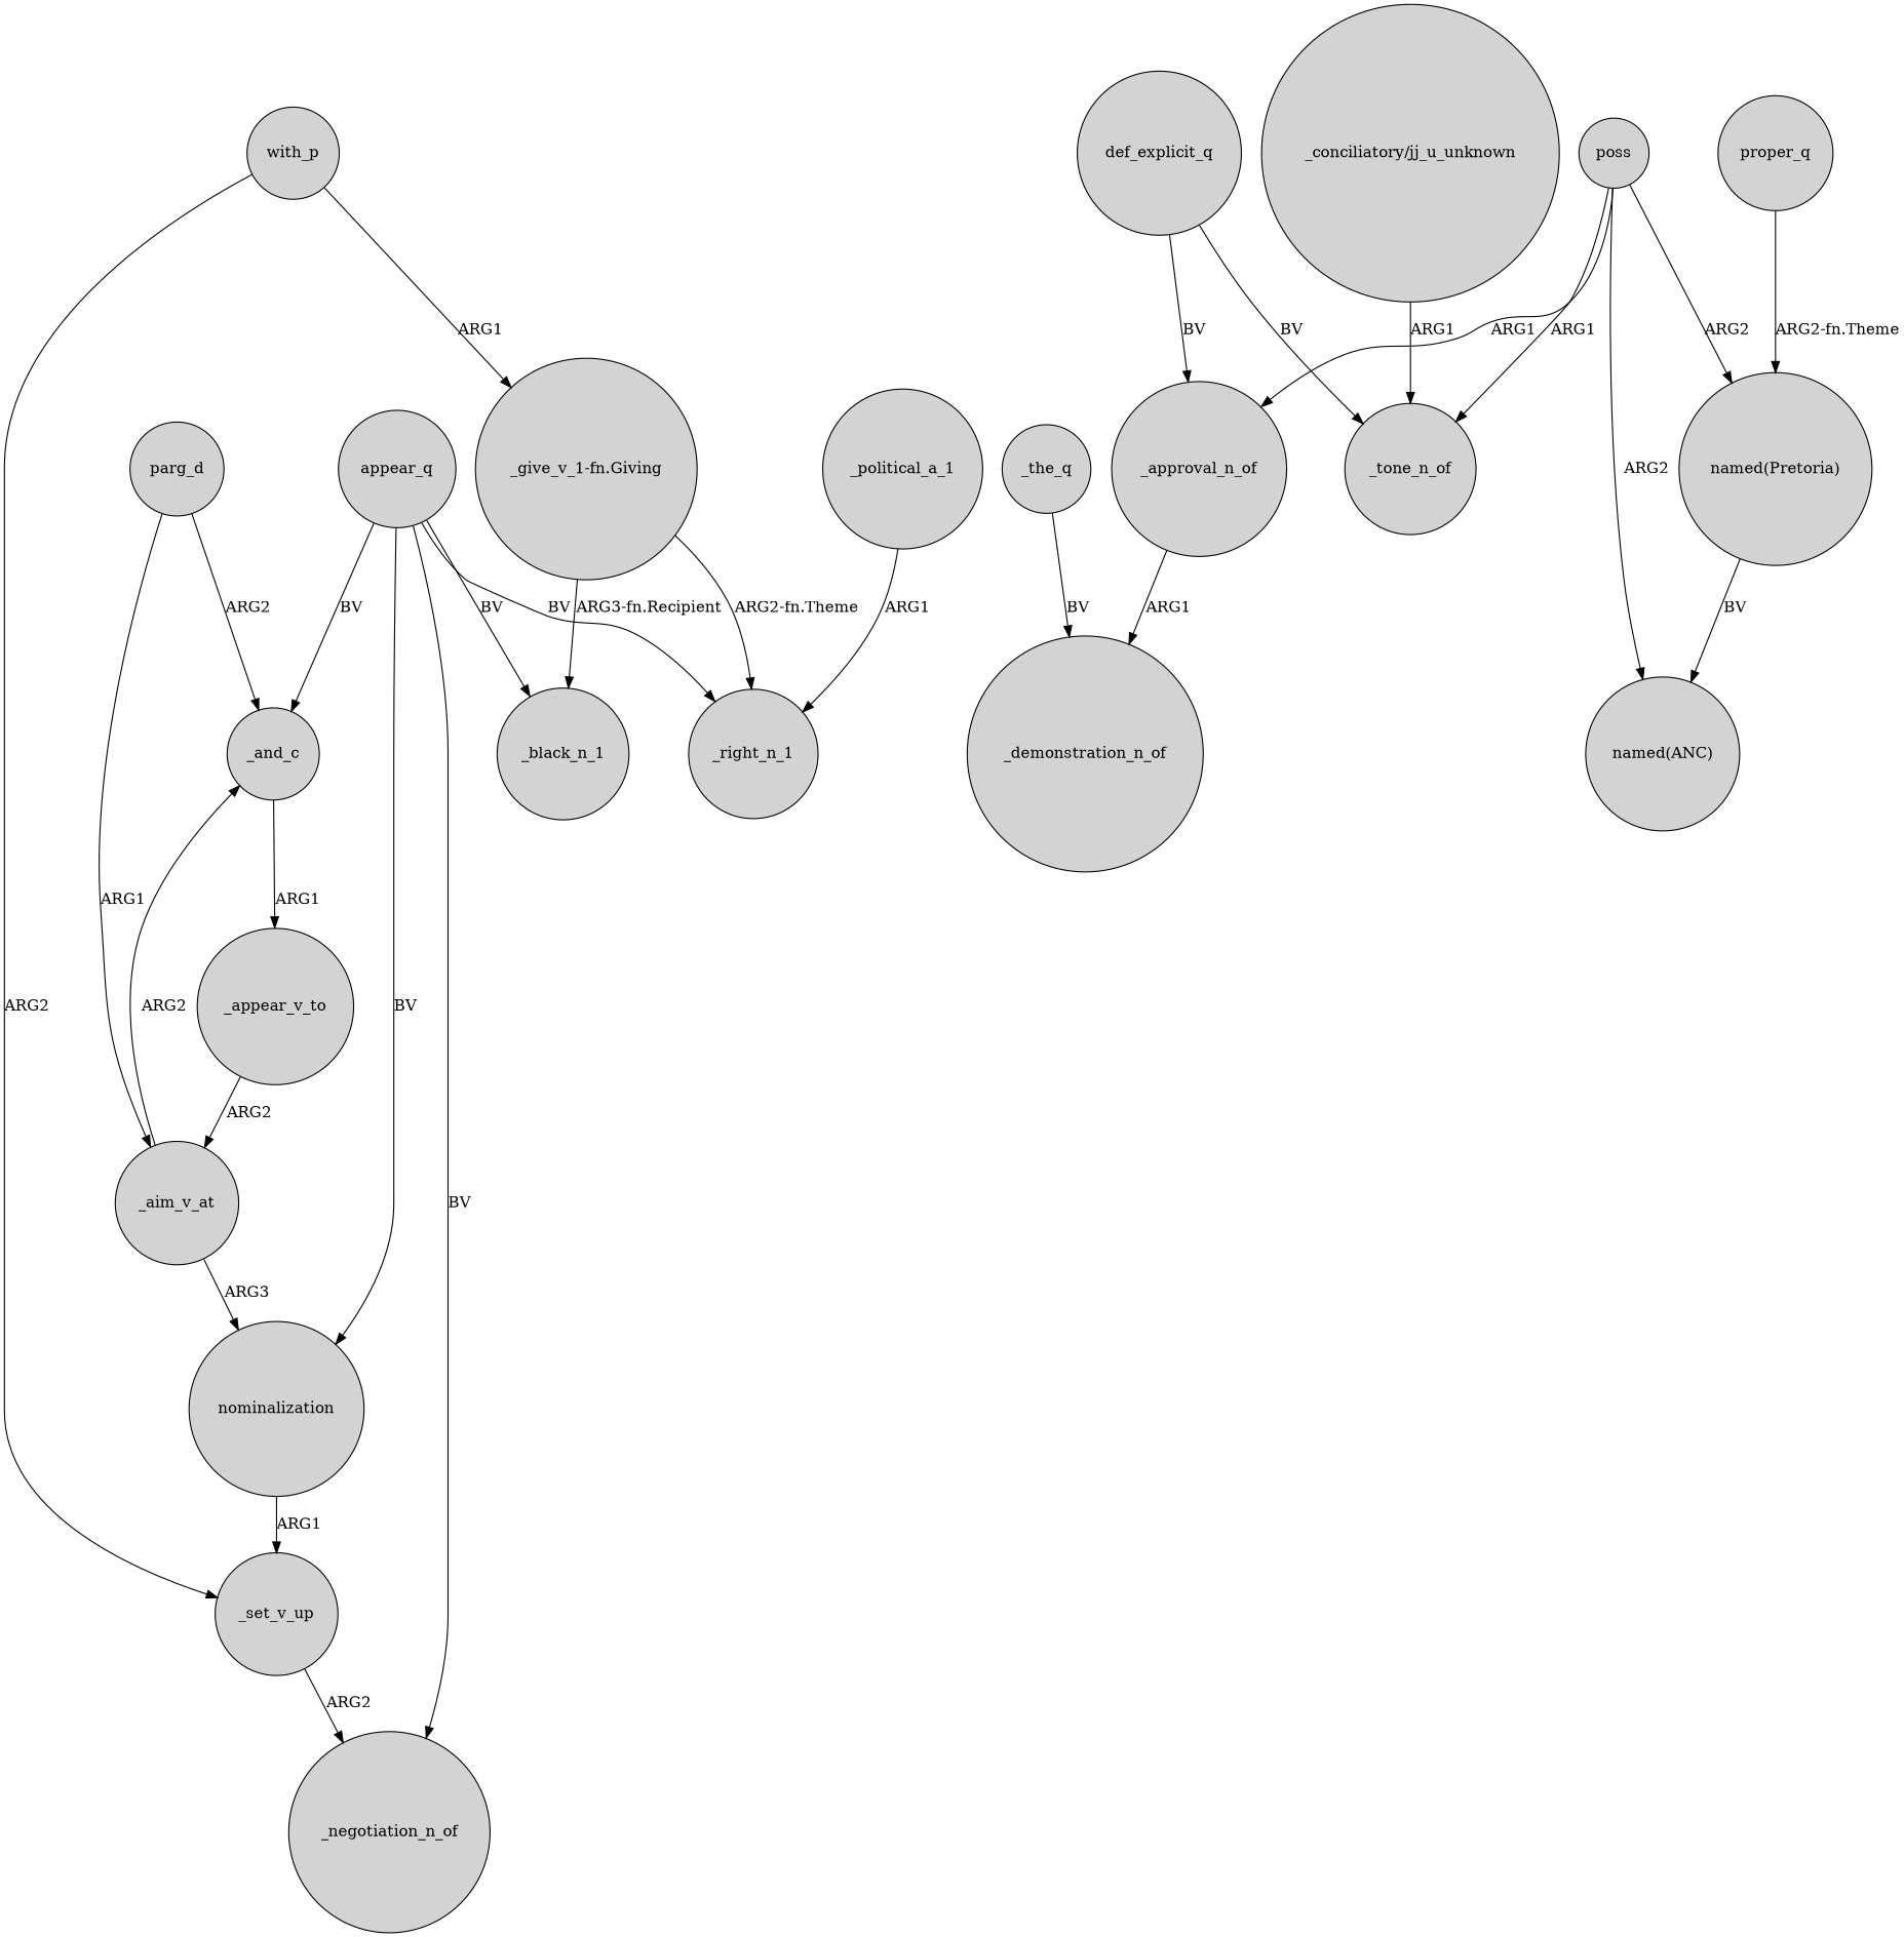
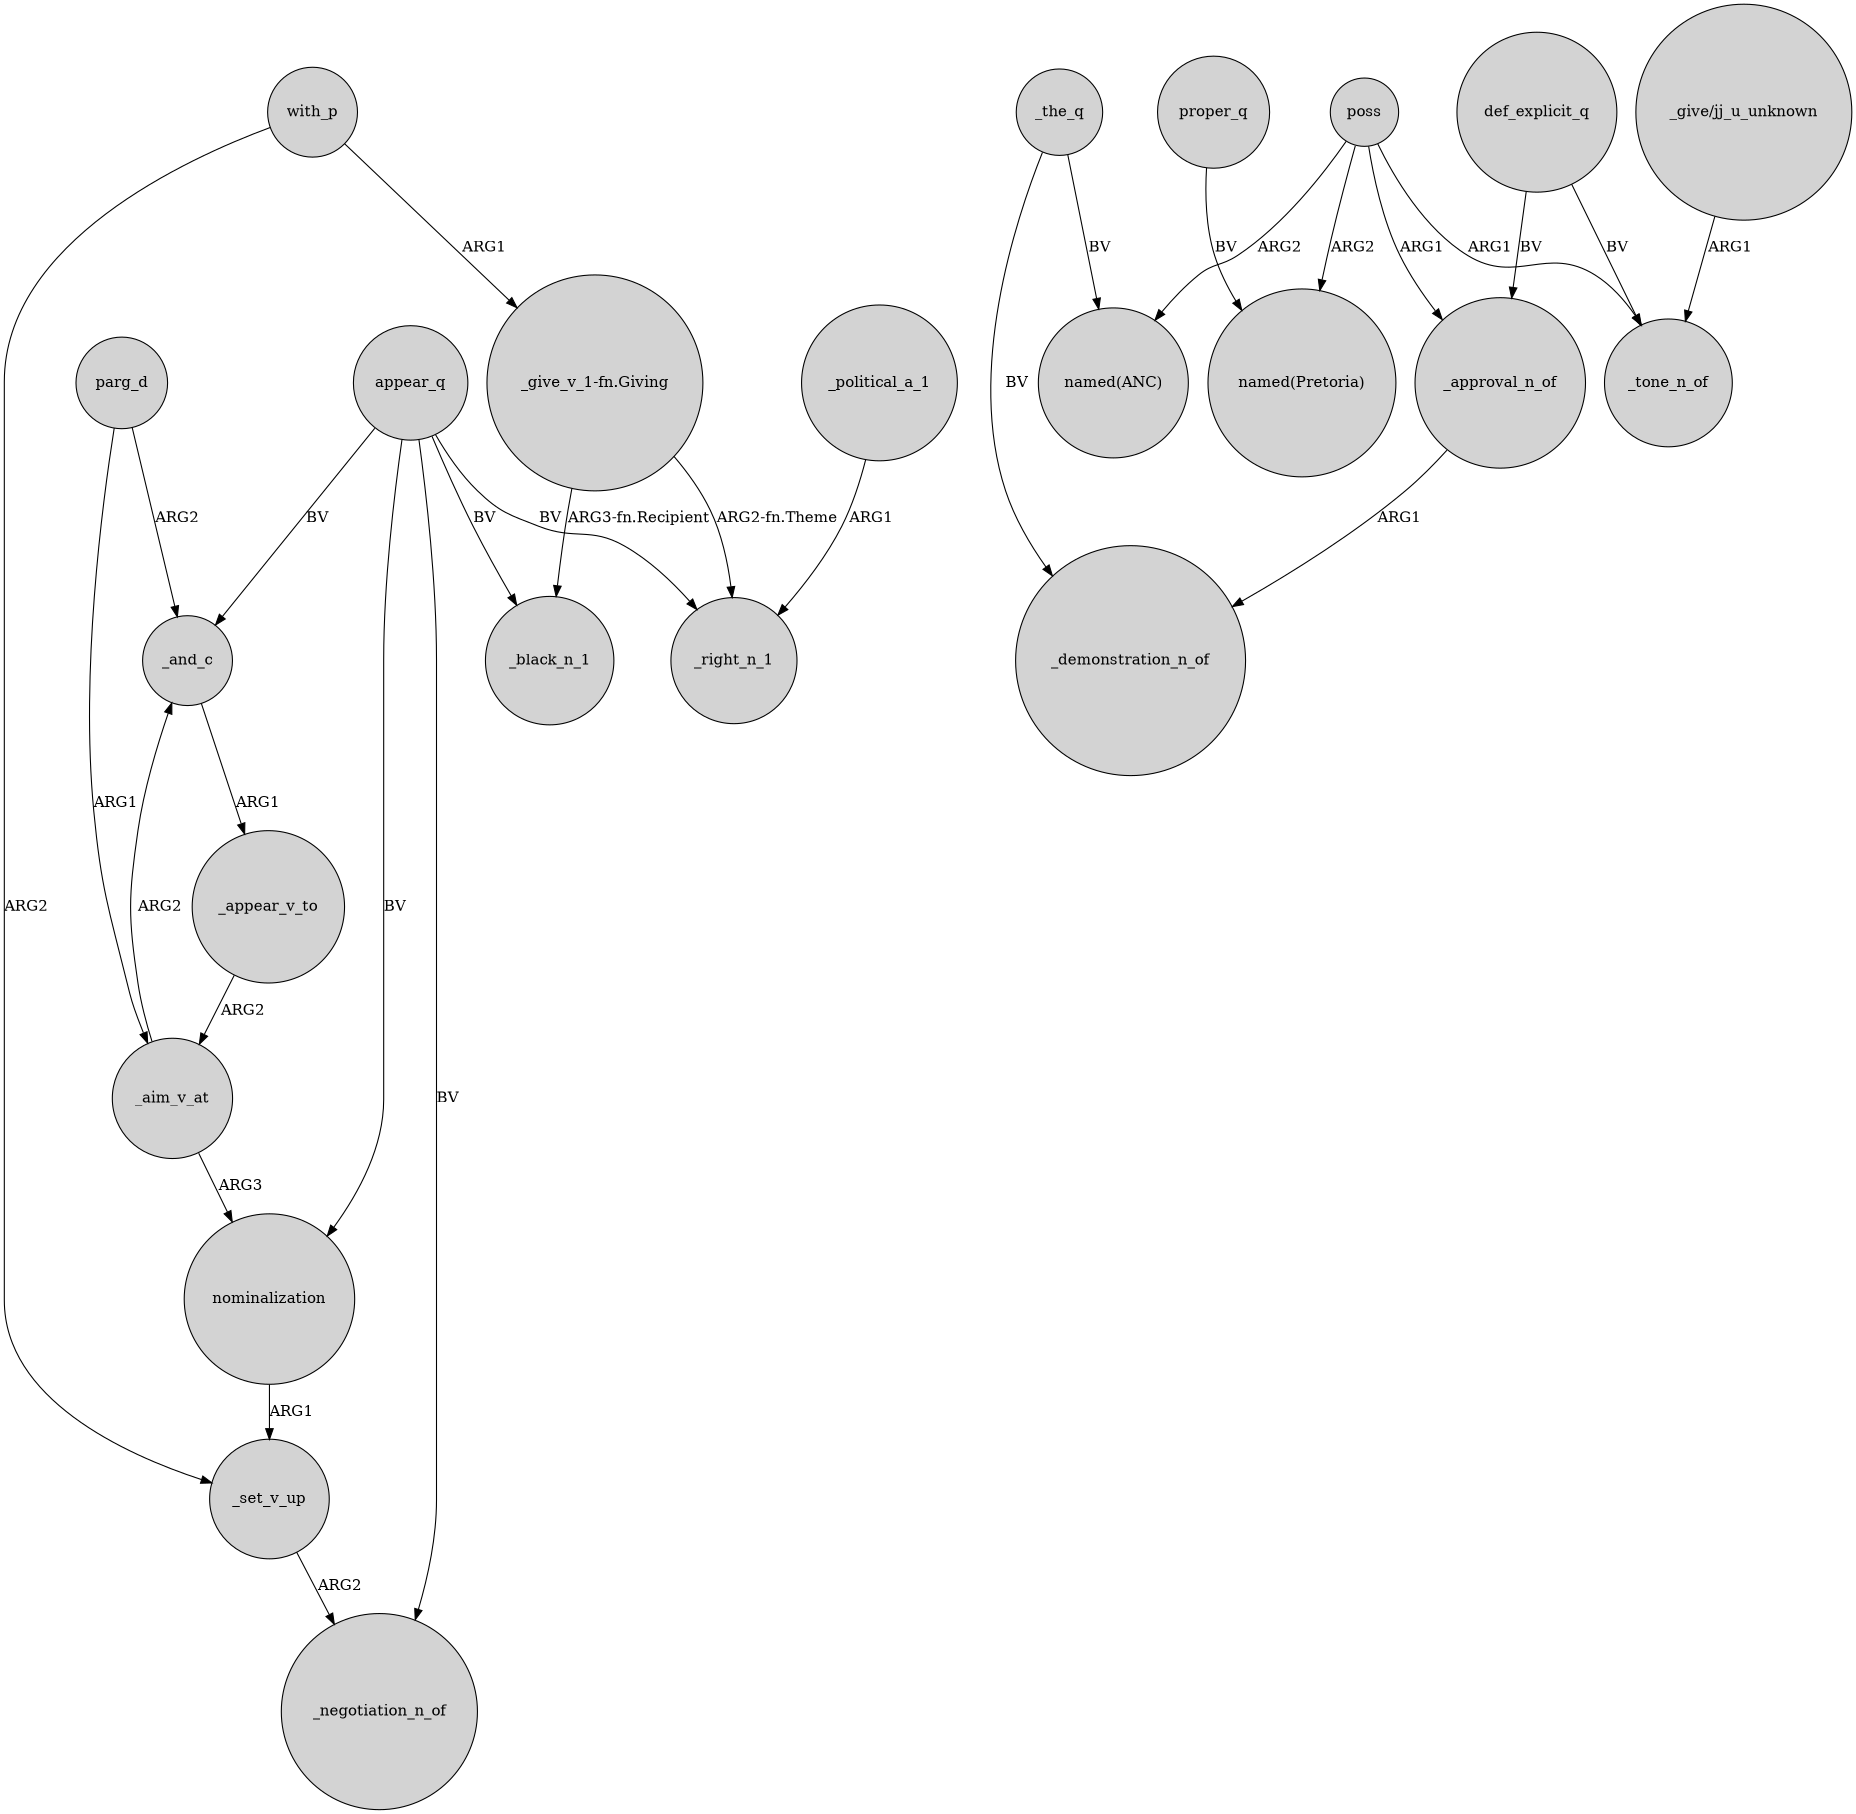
  digraph {
    node [shape=circle style=filled]
    n1 [label=appear_q]
    _negotiation_n_of
    nominalization
    _right_n_1
    _and_c
    _black_n_1
    _set_v_up
    _appear_v_to
    _approval_n_of
    _demonstration_n_of
    parg_d
    _aim_v_at
    poss
    _tone_n_of
    "named(Pretoria)"
    "named(ANC)"
    _political_a_1
-   "_conciliatory/jj_u_unknown"
+   "_conciliatory/jj_u_unknown" [label="_give/jj_u_unknown"]
    "_give_v_1-fn.Giving"
    proper_q
    with_p
    def_explicit_q
    _the_q
    n1 -> _negotiation_n_of [label=BV]
    n1 -> nominalization [label=BV]
    n1 -> _right_n_1 [label=BV]
    n1 -> _and_c [label=BV]
    n1 -> _black_n_1 [label=BV]
    nominalization -> _set_v_up [label=ARG1]
    _and_c -> _appear_v_to [label=ARG1]
    _set_v_up -> _negotiation_n_of [label=ARG2]
    _appear_v_to -> _aim_v_at [label=ARG2]
    _approval_n_of -> _demonstration_n_of [label=ARG1]
    parg_d -> _and_c [label=ARG2]
    parg_d -> _aim_v_at [label=ARG1]
    _aim_v_at -> nominalization [label=ARG3]
    _aim_v_at -> _and_c [label=ARG2]
    poss -> _approval_n_of [label=ARG1]
    poss -> _tone_n_of [label=ARG1]
    poss -> "named(Pretoria)" [label=ARG2]
    poss -> "named(ANC)" [label=ARG2]
    _political_a_1 -> _right_n_1 [label=ARG1]
    "_conciliatory/jj_u_unknown" -> _tone_n_of [label=ARG1]
    "_give_v_1-fn.Giving" -> _right_n_1 [label="ARG2-fn.Theme"]
    "_give_v_1-fn.Giving" -> _black_n_1 [label="ARG3-fn.Recipient"]
-   proper_q -> "named(Pretoria)" [label="ARG2-fn.Theme"]
+   proper_q -> "named(Pretoria)" [label=BV]
    with_p -> _set_v_up [label=ARG2]
    with_p -> "_give_v_1-fn.Giving" [label=ARG1]
    def_explicit_q -> _approval_n_of [label=BV]
    def_explicit_q -> _tone_n_of [label=BV]
    _the_q -> _demonstration_n_of [label=BV]
-   "named(Pretoria)" -> "named(ANC)" [label=BV]
+   _the_q -> "named(ANC)" [label=BV]
  }
